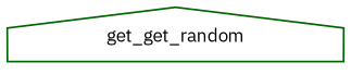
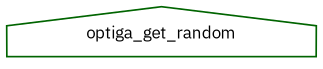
  digraph {
    rankdir=LR
    fontname="IBM Plex Sans"
-   n1 [color=darkgreen fillcolor=white fontname="IBM Plex Sans" fontsize=10 height=0.2 label=get_get_random shape=house style=filled width=0.4]
+   n1 [color=darkgreen fillcolor=white fontname="IBM Plex Sans" fontsize=10 height=0.2 label=optiga_get_random shape=house style=filled width=0.4]
  }
